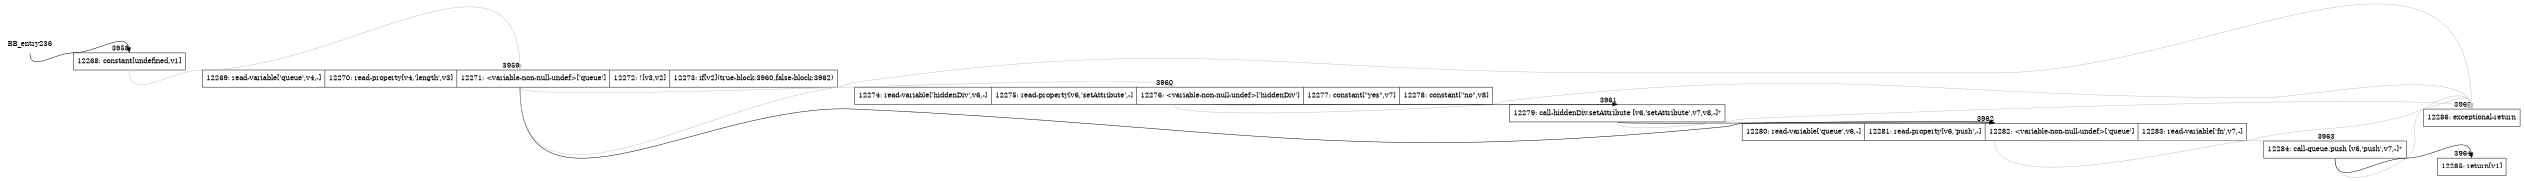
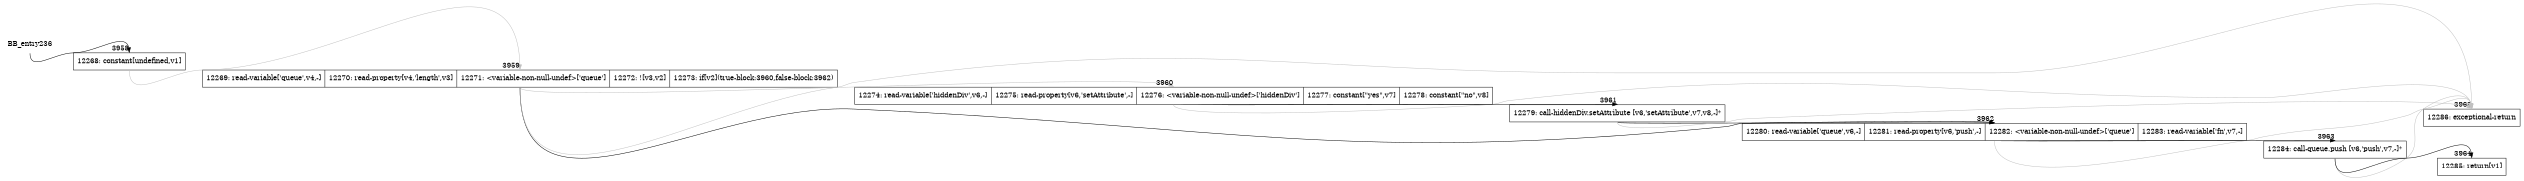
  digraph {
    rankdir=LR
    node [shape=record]
    edge [headport=n tailport=s color=gray]
    BB_entry236 [shape=none]
    n2 [label="{12268: constant[undefined,v1]}"]
    n3 [label="{12269: read-variable['queue',v4,-]|12270: read-property[v4,'length',v3]|12271: \<variable-non-null-undef\>['queue']|12272: ![v3,v2]|12273: if[v2](true-block:3960,false-block:3962)}"]
    n4 [label="{12274: read-variable['hiddenDiv',v6,-]|12275: read-property[v6,'setAttribute',-]|12276: \<variable-non-null-undef\>['hiddenDiv']|12277: constant[\"yes\",v7]|12278: constant[\"no\",v8]}"]
    n5 [label="{12280: read-variable['queue',v6,-]|12281: read-property[v6,'push',-]|12282: \<variable-non-null-undef\>['queue']|12283: read-variable['fn',v7,-]}"]
    n6 [label="{12286: exceptional-return}"]
    n7 [label="{12279: call-hiddenDiv.setAttribute [v6,'setAttribute',v7,v8,-]*}"]
    n8 [label="{12284: call-queue.push [v6,'push',v7,-]*}"]
    n9 [label="{12285: return[v1]}"]
    BB_entry236 -> n2 [headlabel="    3958" color=""]
    n2 -> n3 [headlabel="      3959"]
    n3 -> n4 [headlabel="      3960"]
    n3 -> n5 [headlabel="      3962" color=""]
    n3 -> n6 [headlabel="      3965"]
    n4 -> n6
    n4 -> n7 [headlabel="      3961" color=""]
    n5 -> n6
-   n5 -> n8 [headlabel="      3963"]
+   n5 -> n8 [headlabel="      3963" color=""]
    n7 -> n5 [color=""]
    n7 -> n6
    n8 -> n6
    n8 -> n9 [headlabel="      3964" color=""]
  }
